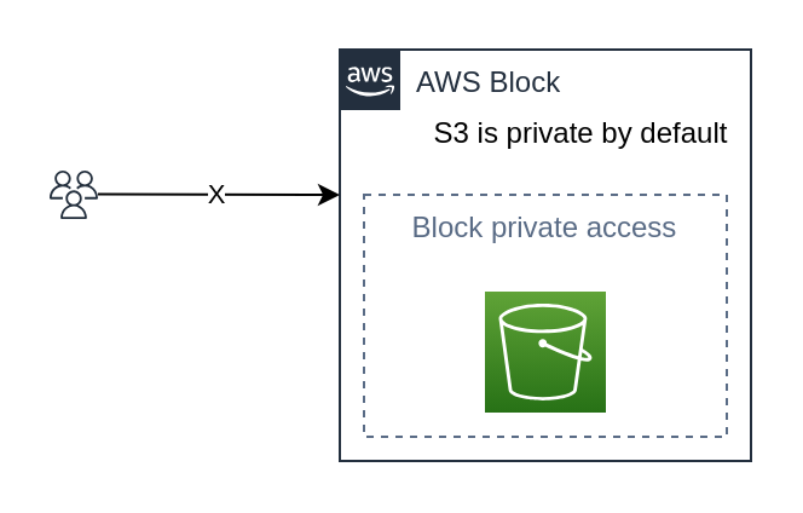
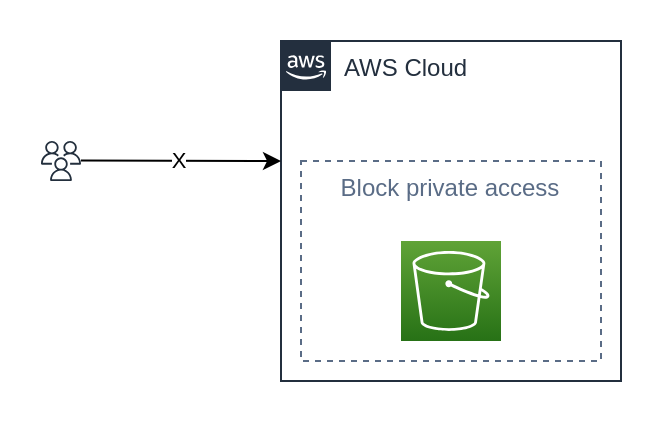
  <mxCell id="0" />
  <mxCell id="1" parent="0" />
- <mxCell id="2" value="AWS Block" style="points=[[0,0],[0.25,0],[0.5,0],[0.75,0],[1,0],[1,0.25],[1,0.5],[1,0.75],[1,1],[0.75,1],[0.5,1],[0.25,1],[0,1],[0,0.75],[0,0.5],[0,0.25]];outlineConnect=0;gradientColor=none;html=1;whiteSpace=wrap;fontSize=12;fontStyle=0;container=1;pointerEvents=0;collapsible=0;recursiveResize=0;shape=mxgraph.aws4.group;grIcon=mxgraph.aws4.group_aws_cloud_alt;strokeColor=#232F3E;fillColor=none;verticalAlign=top;align=left;spacingLeft=30;fontColor=#232F3E;dashed=0;" vertex="1" parent="1"><mxGeometry x="140" y="20" width="170" height="170" as="geometry" /></mxCell>
+ <mxCell id="2" value="AWS Cloud" style="points=[[0,0],[0.25,0],[0.5,0],[0.75,0],[1,0],[1,0.25],[1,0.5],[1,0.75],[1,1],[0.75,1],[0.5,1],[0.25,1],[0,1],[0,0.75],[0,0.5],[0,0.25]];outlineConnect=0;gradientColor=none;html=1;whiteSpace=wrap;fontSize=12;fontStyle=0;container=1;pointerEvents=0;collapsible=0;recursiveResize=0;shape=mxgraph.aws4.group;grIcon=mxgraph.aws4.group_aws_cloud_alt;strokeColor=#232F3E;fillColor=none;verticalAlign=top;align=left;spacingLeft=30;fontColor=#232F3E;dashed=0;" vertex="1" parent="1"><mxGeometry x="140" y="20" width="170" height="170" as="geometry" /></mxCell>
  <mxCell id="3" value="Block private access" style="fillColor=none;strokeColor=#5A6C86;dashed=1;verticalAlign=top;fontStyle=0;fontColor=#5A6C86;whiteSpace=wrap;html=1;" vertex="1" parent="2"><mxGeometry x="10" y="60" width="150" height="100" as="geometry" /></mxCell>
  <mxCell id="4" value="" style="sketch=0;points=[[0,0,0],[0.25,0,0],[0.5,0,0],[0.75,0,0],[1,0,0],[0,1,0],[0.25,1,0],[0.5,1,0],[0.75,1,0],[1,1,0],[0,0.25,0],[0,0.5,0],[0,0.75,0],[1,0.25,0],[1,0.5,0],[1,0.75,0]];outlineConnect=0;fontColor=#232F3E;gradientColor=#60A337;gradientDirection=north;fillColor=#277116;strokeColor=#ffffff;dashed=0;verticalLabelPosition=bottom;verticalAlign=top;align=center;html=1;fontSize=12;fontStyle=0;aspect=fixed;shape=mxgraph.aws4.resourceIcon;resIcon=mxgraph.aws4.s3;" vertex="1" parent="2"><mxGeometry x="60" y="100" width="50" height="50" as="geometry" /></mxCell>
- <mxCell id="5" value="S3 is private by default" style="text;html=1;strokeColor=none;fillColor=none;align=center;verticalAlign=middle;whiteSpace=wrap;rounded=0;" vertex="1" parent="2"><mxGeometry x="30" y="20" width="140" height="30" as="geometry" /></mxCell>
  <mxCell id="6" value="" style="sketch=0;outlineConnect=0;fontColor=#232F3E;gradientColor=none;fillColor=#232F3D;strokeColor=none;dashed=0;verticalLabelPosition=bottom;verticalAlign=top;align=center;html=1;fontSize=12;fontStyle=0;aspect=fixed;pointerEvents=1;shape=mxgraph.aws4.users;" vertex="1" parent="1"><mxGeometry x="20" y="70" width="20" height="20" as="geometry" /></mxCell>
  <mxCell id="7" value="" style="endArrow=classic;html=1;rounded=0;" edge="1" parent="1"><mxGeometry relative="1" as="geometry"><mxPoint x="40" y="79.74" as="sourcePoint" /><mxPoint x="140" y="80" as="targetPoint" /></mxGeometry></mxCell>
  <mxCell id="8" value="X" style="edgeLabel;html=1;align=center;verticalAlign=middle;resizable=0;points=[];" vertex="1" connectable="0" parent="7"><mxGeometry x="-0.016" relative="1" as="geometry"><mxPoint as="offset" /></mxGeometry></mxCell>
